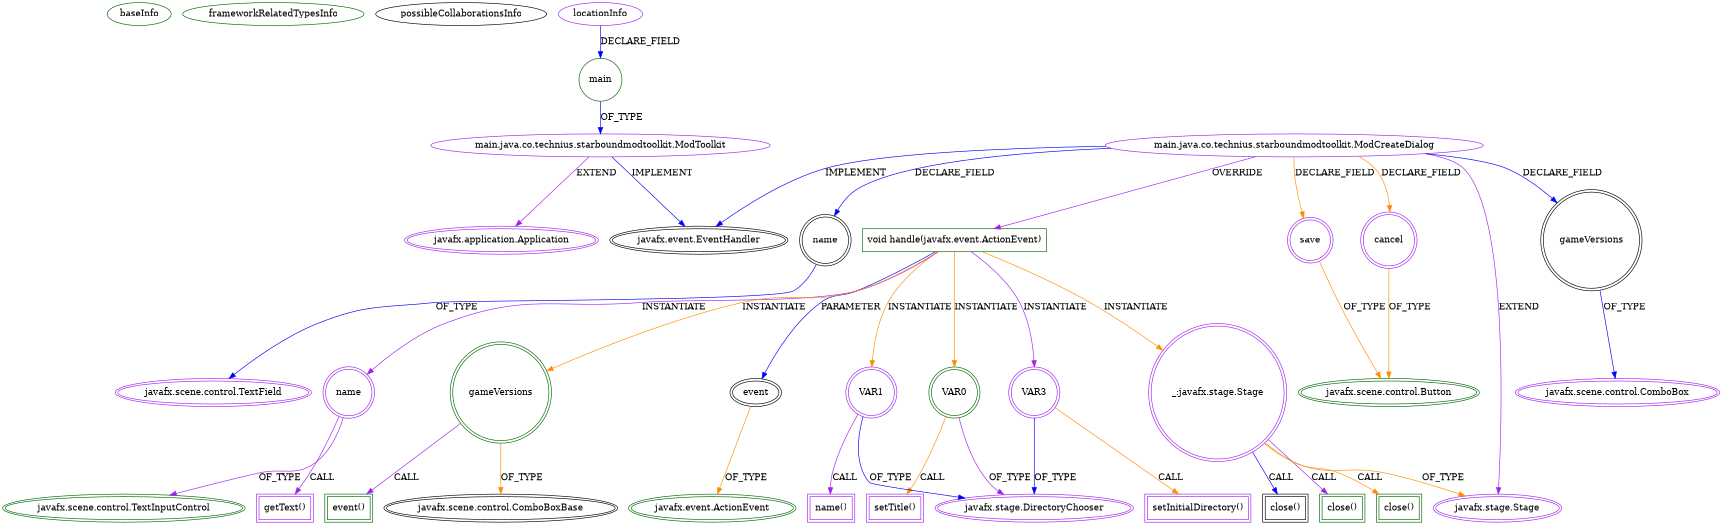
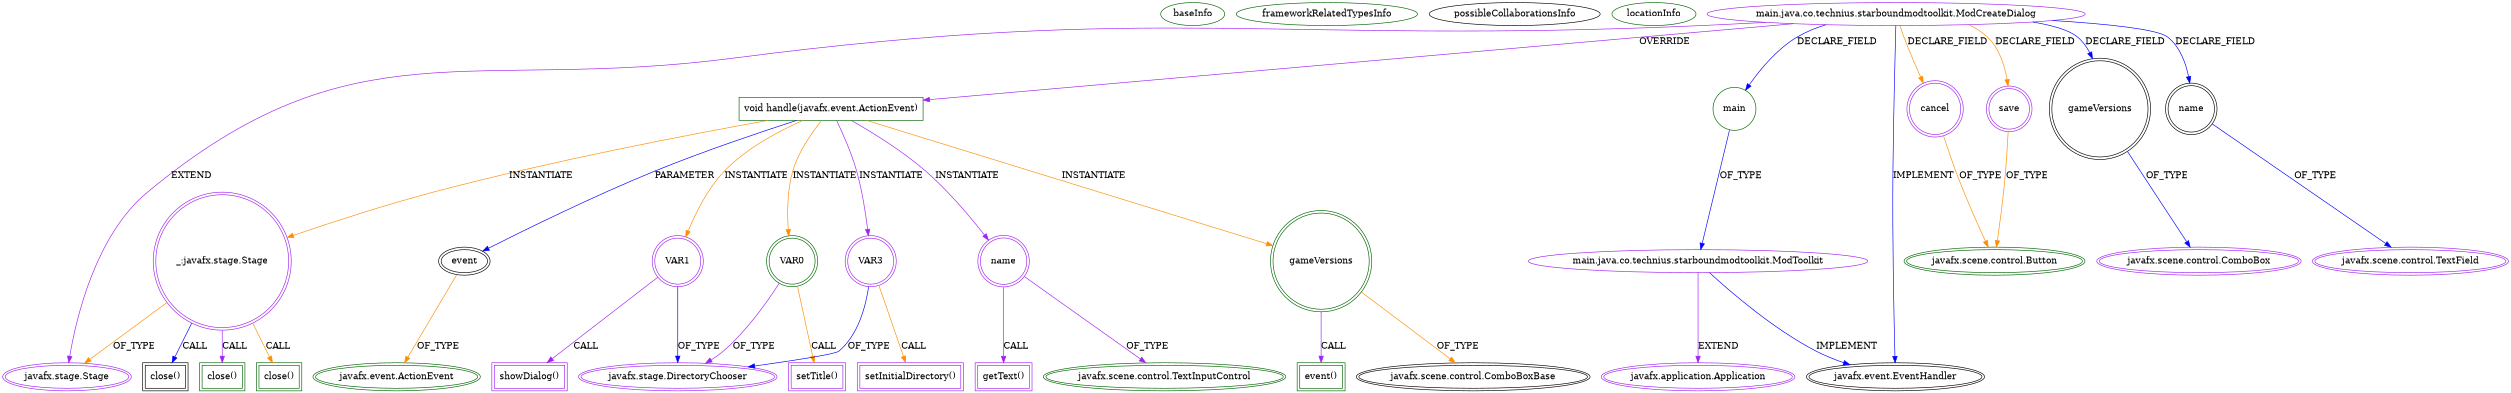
  digraph {
    node [color=purple isFrameworkType=true vertexType=FRAMEWORK_CLASS_TYPE peripheries=2]
    edge [color=darkorange]
    baseInfo [category=extension_graph color=darkgreen graphId=1412 isAnonymous=false possibleRelation=true isFrameworkType="" vertexType="" peripheries=""]
    frameworkRelatedTypesInfo [0="javafx.stage.Stage" 1="javafx.event.EventHandler" color=darkgreen isFrameworkType="" vertexType="" peripheries=""]
    possibleCollaborationsInfo [0="1412~FIELD_DECLARATION-~javafx.stage.Stage javafx.event.EventHandler ~javafx.application.Application javafx.event.EventHandler ~false~false" color=black isFrameworkType="" vertexType="" peripheries=""]
-   locationInfo [contextSignature=ModCreateDialog filePath="/Technius-Starbound-Mod-Toolkit/Starbound-Mod-Toolkit-master/src/main/java/co/technius/starboundmodtoolkit/ModCreateDialog.java" graphId=1412 projectName="Technius-Starbound-Mod-Toolkit" isFrameworkType="" vertexType="" peripheries=""]
+   locationInfo [color=darkgreen contextSignature=ModCreateDialog filePath="/Technius-Starbound-Mod-Toolkit/Starbound-Mod-Toolkit-master/src/main/java/co/technius/starboundmodtoolkit/ModCreateDialog.java" graphId=1412 projectName="Technius-Starbound-Mod-Toolkit" isFrameworkType="" vertexType="" peripheries=""]
    n5 [isFrameworkType=false label="main.java.co.technius.starboundmodtoolkit.ModCreateDialog" vertexType=ROOT_CLIENT_CLASS_DECLARATION peripheries=""]
    n6 [label="javafx.stage.Stage"]
    n7 [color=black label="javafx.event.EventHandler" vertexType=FRAMEWORK_INTERFACE_TYPE]
    n8 [label=cancel shape=circle vertexType=FIELD_DECLARATION]
    n9 [color=black label=gameVersions shape=circle vertexType=FIELD_DECLARATION]
    n10 [color=darkgreen isFrameworkType=false label=main shape=circle vertexType=FIELD_DECLARATION peripheries=""]
    n11 [color=black label=name shape=circle vertexType=FIELD_DECLARATION]
    n12 [label=save shape=circle vertexType=FIELD_DECLARATION]
    n13 [color=darkgreen isFrameworkType=false label="void handle(javafx.event.ActionEvent)" shape=box vertexType=OVERRIDING_METHOD_DECLARATION peripheries=""]
    n14 [color=darkgreen label="javafx.scene.control.Button"]
    n15 [label="javafx.scene.control.ComboBox"]
    n16 [isFrameworkType=false label="main.java.co.technius.starboundmodtoolkit.ModToolkit" vertexType=REFERENCE_CLIENT_CLASS_DECLARATION peripheries=""]
    n17 [label="javafx.scene.control.TextField"]
    n18 [color=black label=event vertexType=PARAMETER_DECLARATION]
    n19 [color=darkgreen label=VAR0 shape=circle vertexType=VARIABLE_EXPRESION]
    n20 [label=VAR1 shape=circle vertexType=VARIABLE_EXPRESION]
    n21 [label="_:javafx.stage.Stage" shape=circle vertexType=VARIABLE_EXPRESION]
    n22 [label=VAR3 shape=circle vertexType=VARIABLE_EXPRESION]
    n23 [label=name shape=circle vertexType=VARIABLE_EXPRESION]
    n24 [color=darkgreen label=gameVersions shape=circle vertexType=VARIABLE_EXPRESION]
    n25 [label="javafx.application.Application"]
    n26 [color=darkgreen label="javafx.event.ActionEvent"]
    n27 [label="javafx.stage.DirectoryChooser"]
    n28 [label="setTitle()" shape=box vertexType=INSIDE_CALL]
-   n29 [label="name()" shape=box vertexType=INSIDE_CALL]
+   n29 [label="showDialog()" shape=box vertexType=INSIDE_CALL]
    n30 [color=black label="close()" shape=box vertexType=INSIDE_CALL]
    n31 [color=darkgreen label="close()" shape=box vertexType=INSIDE_CALL]
    n32 [color=darkgreen label="close()" shape=box vertexType=INSIDE_CALL]
    n33 [label="setInitialDirectory()" shape=box vertexType=INSIDE_CALL]
    n34 [color=darkgreen label="javafx.scene.control.TextInputControl"]
    n35 [label="getText()" shape=box vertexType=INSIDE_CALL]
    n36 [color=black label="javafx.scene.control.ComboBoxBase"]
    n37 [color=darkgreen label="event()" shape=box vertexType=INSIDE_CALL]
    n5 -> n6 [color=purple label=EXTEND]
    n5 -> n7 [color=blue label=IMPLEMENT]
    n5 -> n8 [label=DECLARE_FIELD]
    n5 -> n9 [color=blue label=DECLARE_FIELD]
-   locationInfo -> n10 [color=blue label=DECLARE_FIELD]
+   n5 -> n10 [color=blue label=DECLARE_FIELD]
    n5 -> n11 [color=blue label=DECLARE_FIELD]
    n5 -> n12 [label=DECLARE_FIELD]
    n5 -> n13 [color=purple label=OVERRIDE]
    n8 -> n14 [label=OF_TYPE]
    n9 -> n15 [color=blue label=OF_TYPE]
    n10 -> n16 [color=blue label=OF_TYPE]
    n11 -> n17 [color=blue label=OF_TYPE]
    n12 -> n14 [label=OF_TYPE]
    n13 -> n18 [color=blue label=PARAMETER]
    n13 -> n19 [label=INSTANTIATE]
    n13 -> n20 [label=INSTANTIATE]
    n13 -> n21 [label=INSTANTIATE]
    n13 -> n22 [color=purple label=INSTANTIATE]
    n13 -> n23 [color=purple label=INSTANTIATE]
    n13 -> n24 [label=INSTANTIATE]
    n16 -> n7 [color=blue label=IMPLEMENT]
    n16 -> n25 [color=purple label=EXTEND]
    n18 -> n26 [label=OF_TYPE]
    n19 -> n27 [color=purple label=OF_TYPE]
    n19 -> n28 [label=CALL]
    n20 -> n27 [color=blue label=OF_TYPE]
    n20 -> n29 [color=purple label=CALL]
    n21 -> n6 [label=OF_TYPE]
    n21 -> n30 [color=blue label=CALL]
    n21 -> n31 [color=purple label=CALL]
    n21 -> n32 [label=CALL]
    n22 -> n27 [color=blue label=OF_TYPE]
    n22 -> n33 [label=CALL]
    n23 -> n34 [color=purple label=OF_TYPE]
    n23 -> n35 [color=purple label=CALL]
    n24 -> n36 [label=OF_TYPE]
    n24 -> n37 [color=purple label=CALL]
  }
